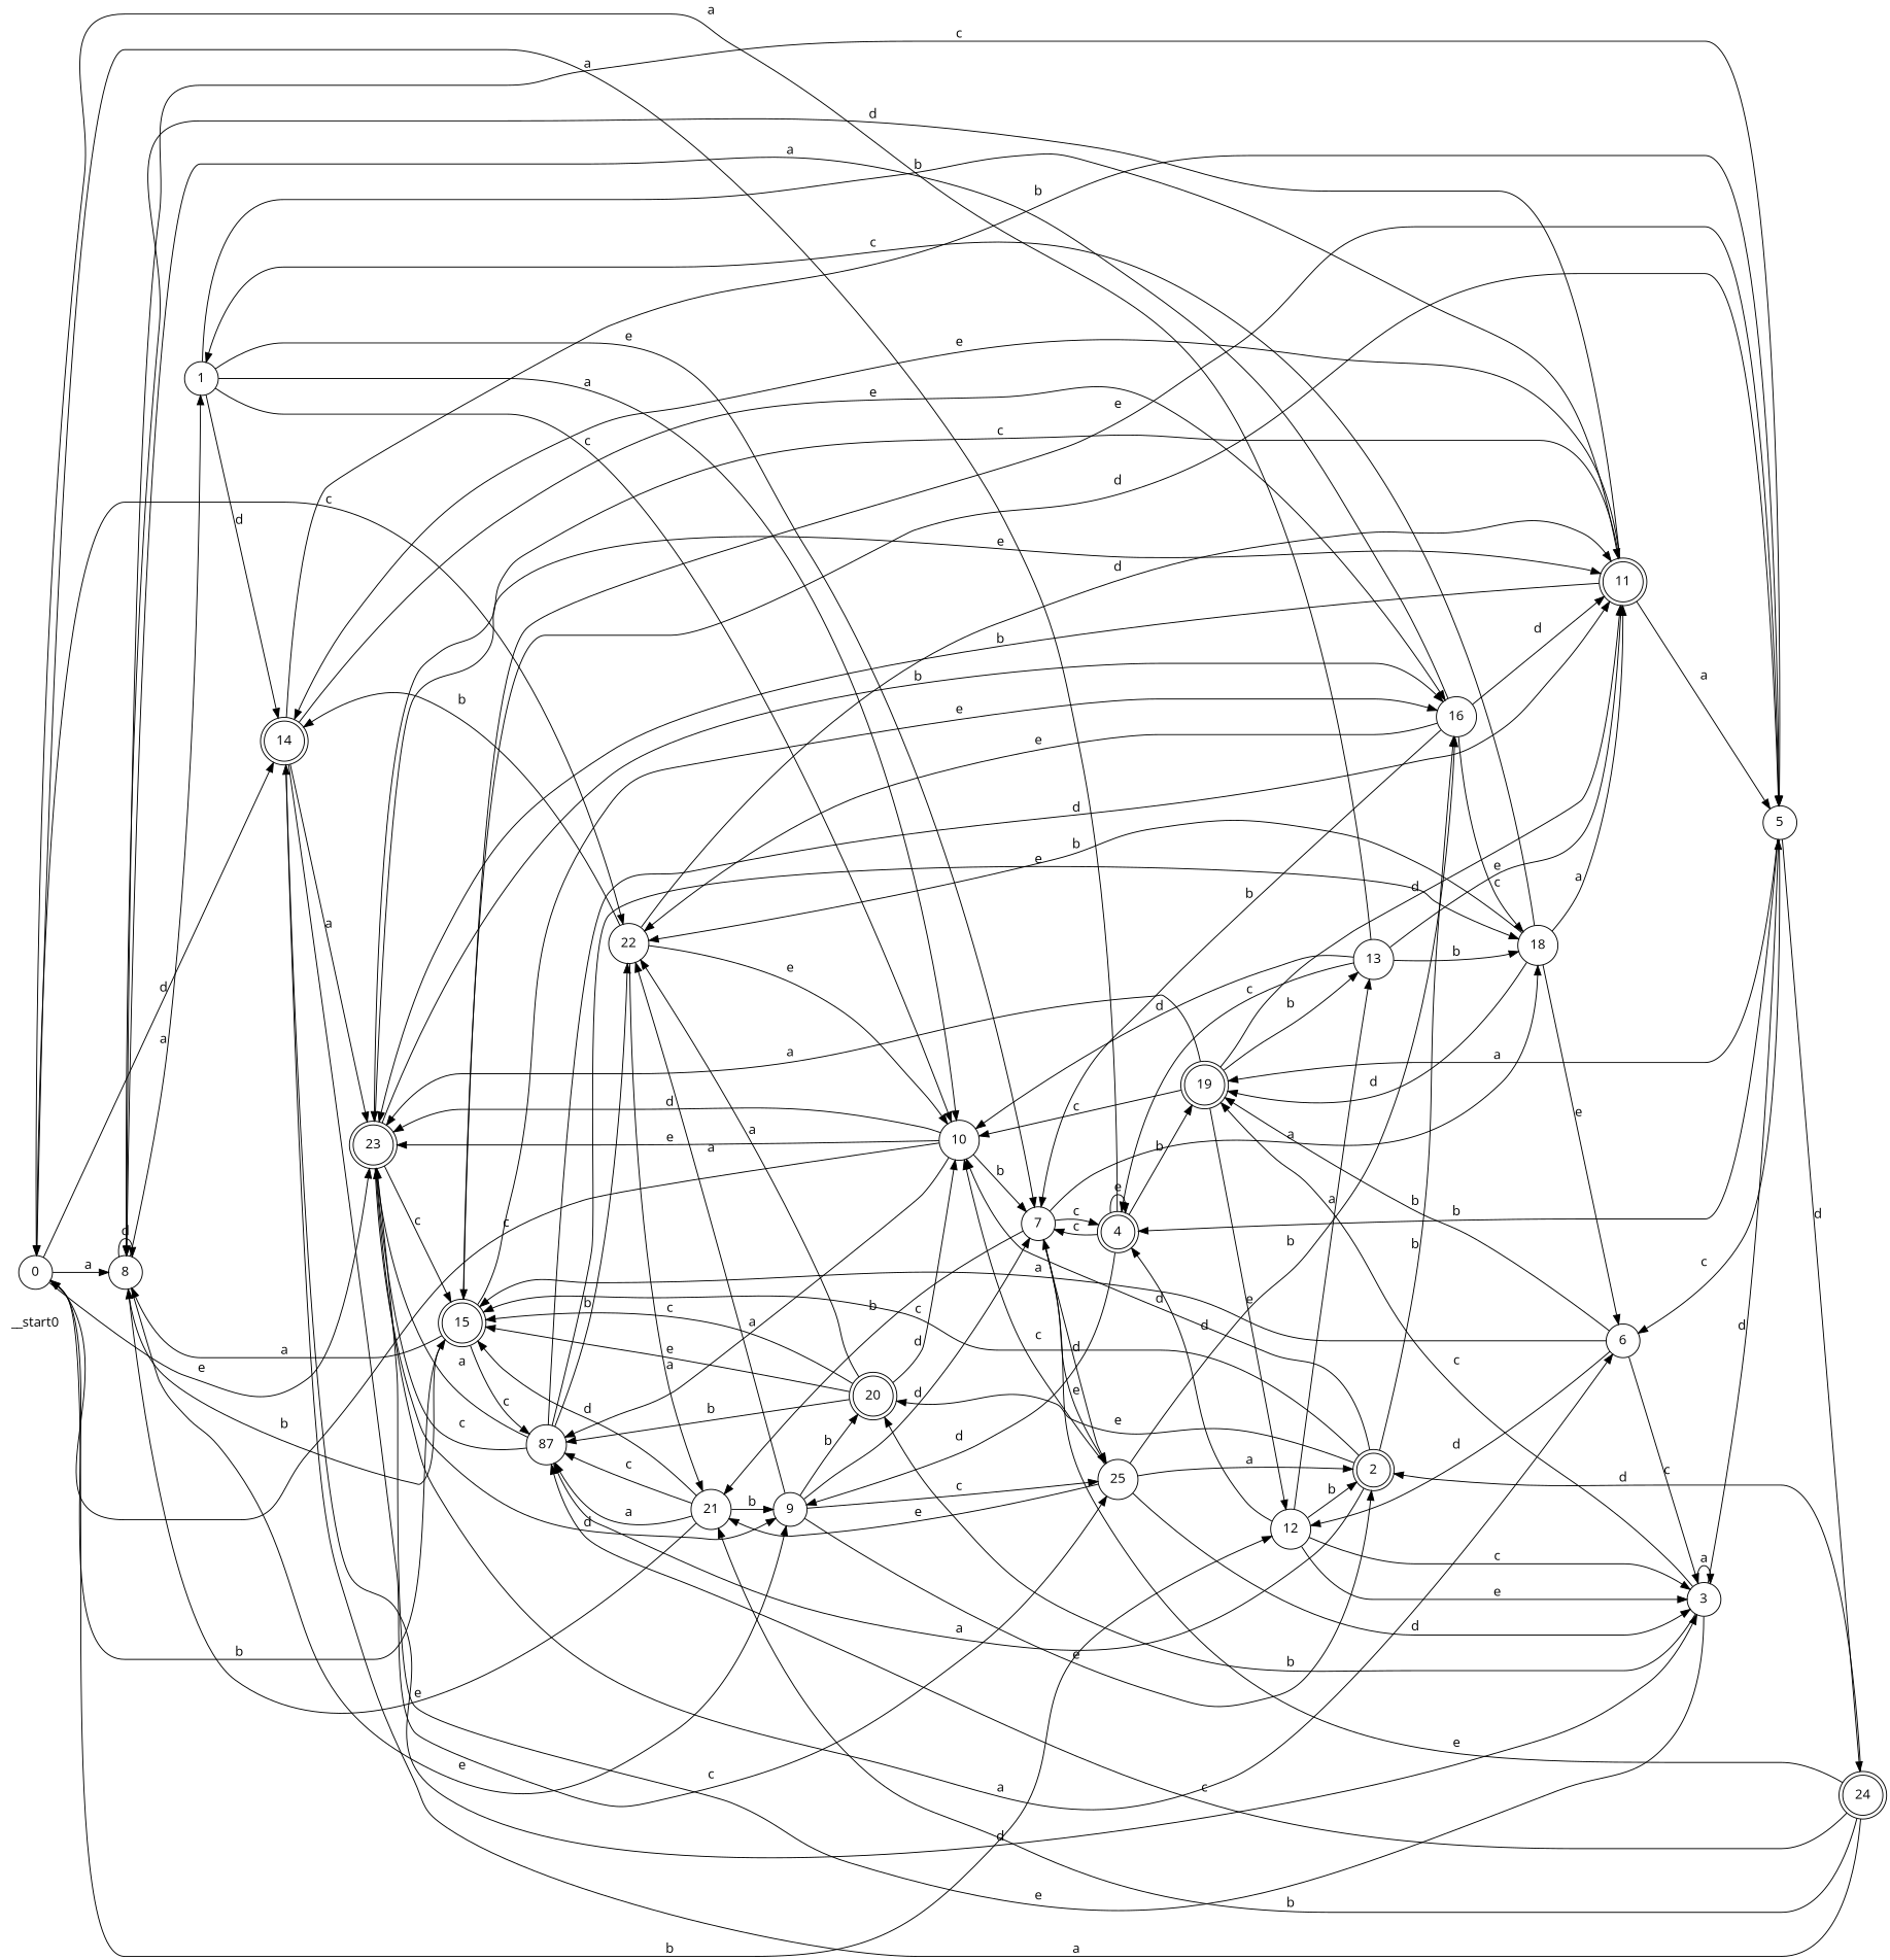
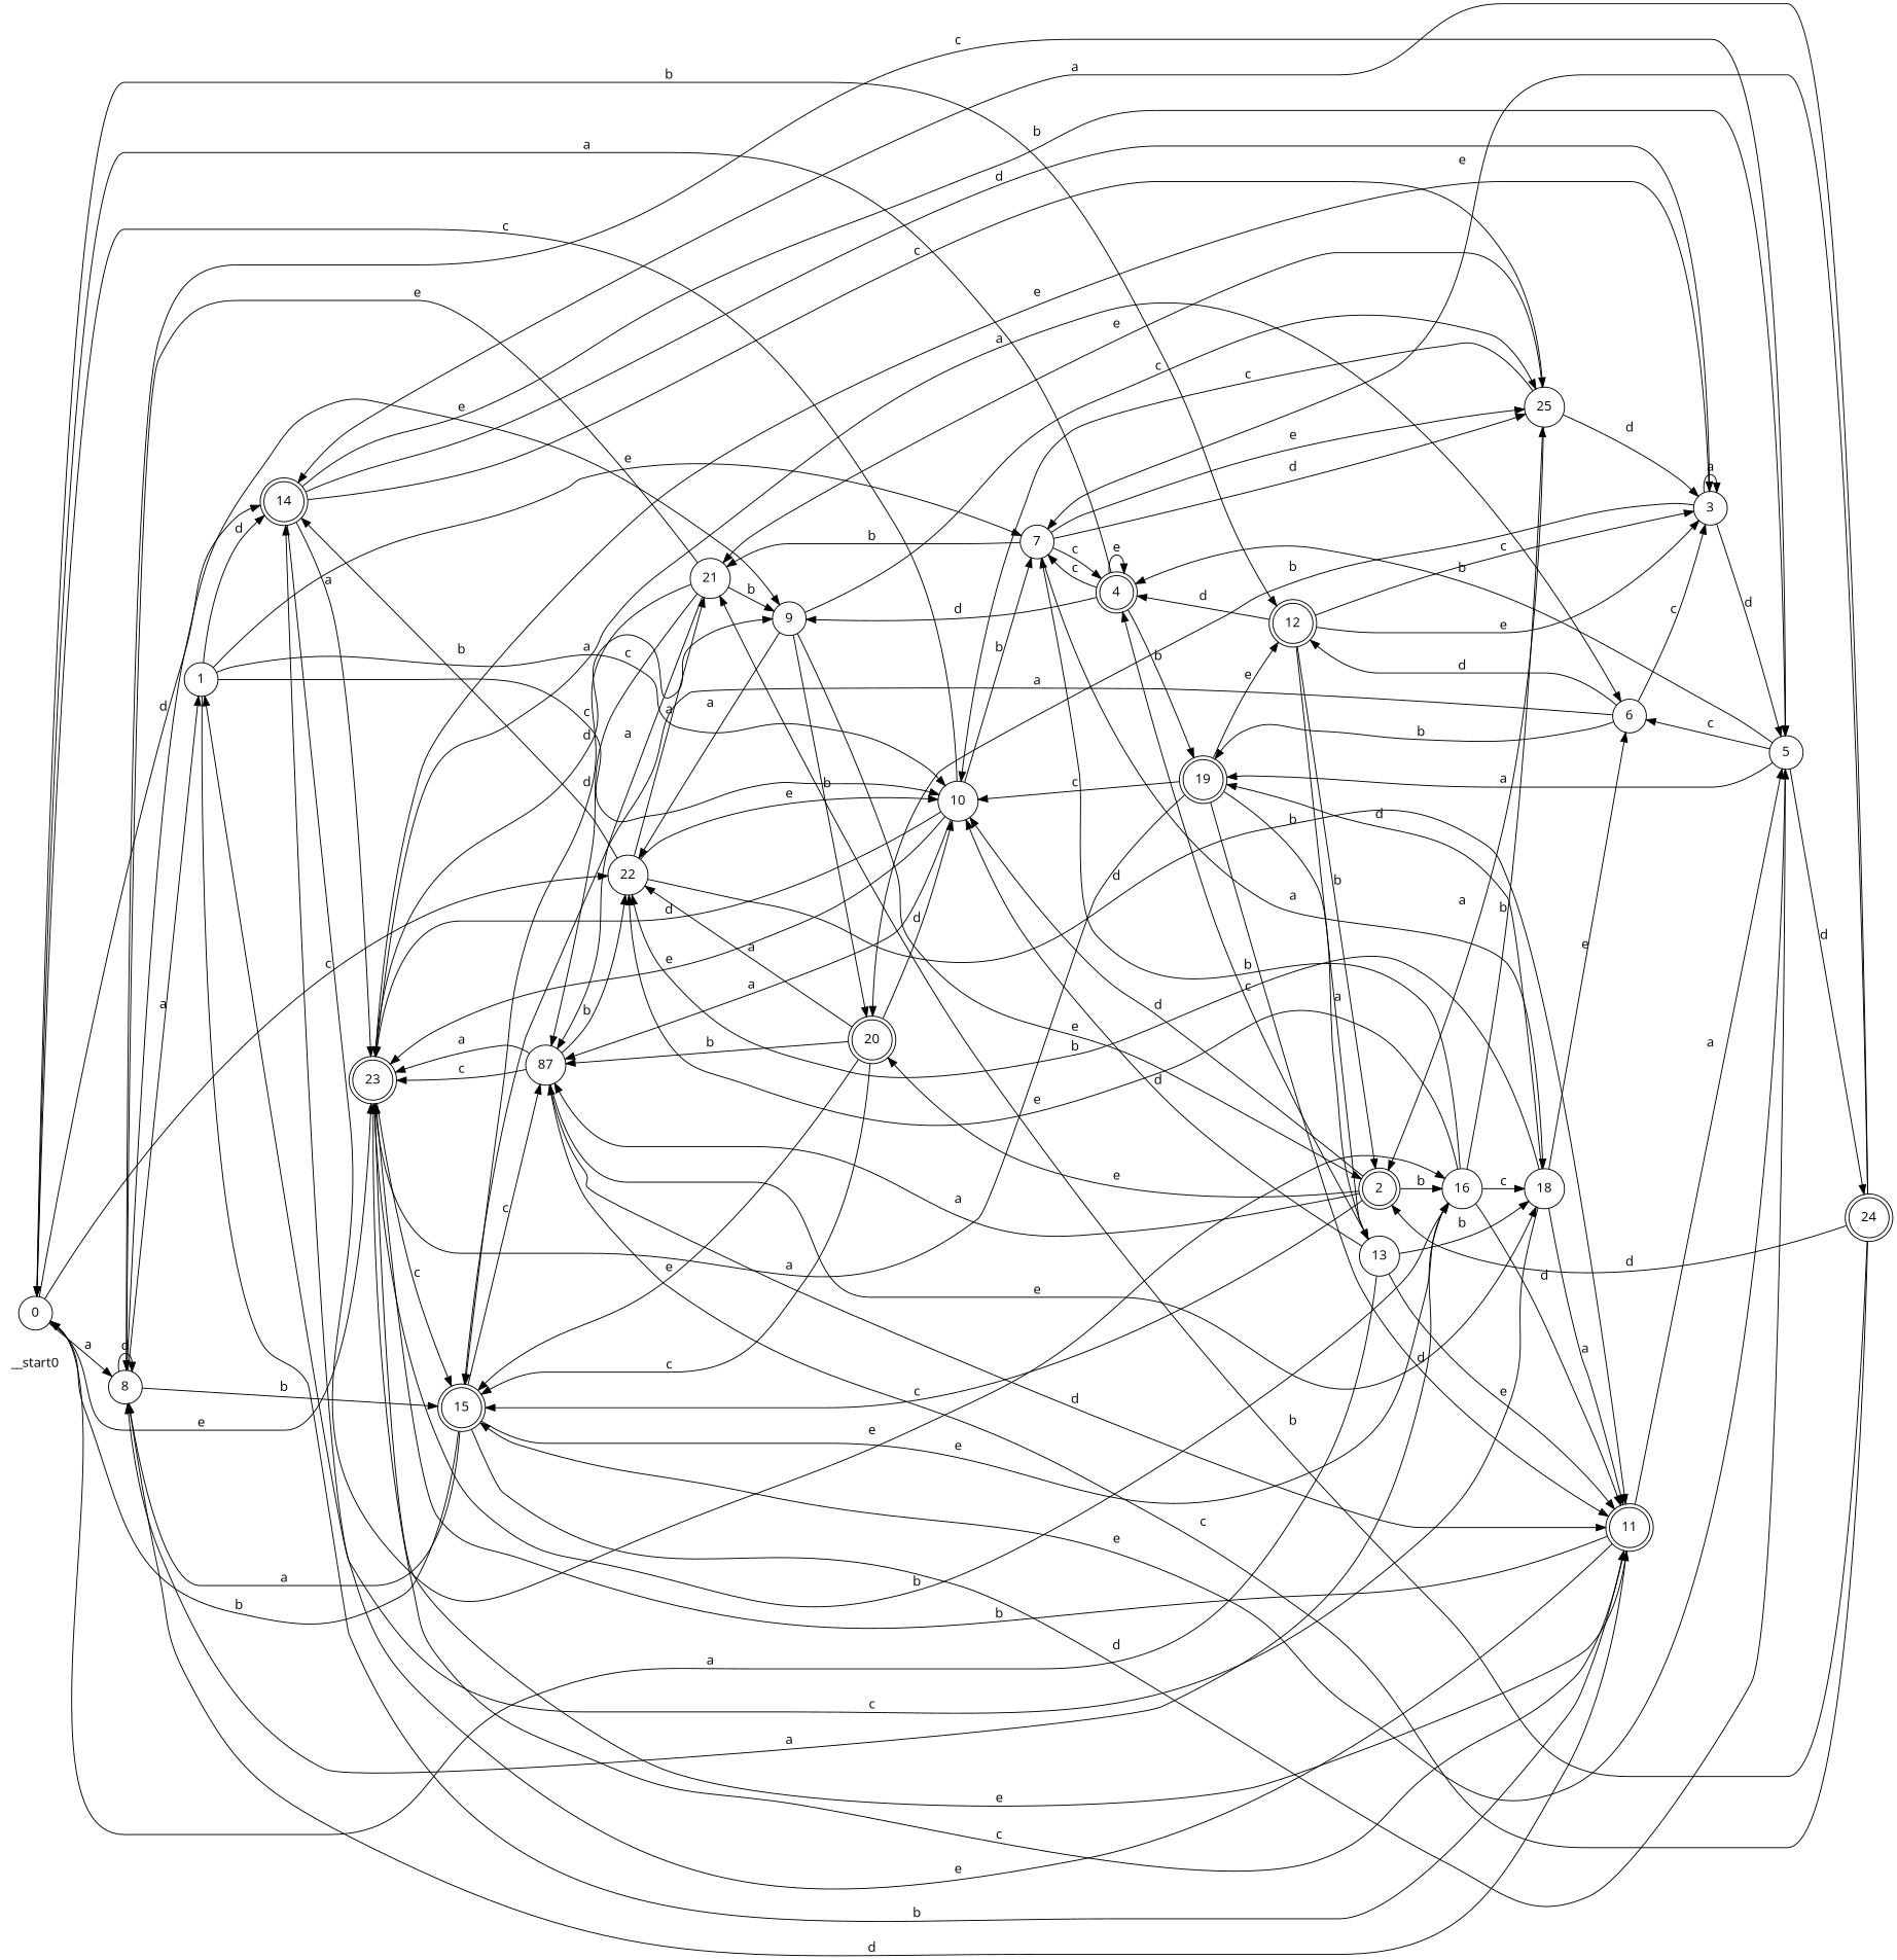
  digraph {
    fontname="Open Sans"
    rankdir=LR
    node [fontname="Open Sans" shape=circle color=black fillcolor=white style=filled]
    edge [fontname="Open Sans"]
    __start0 [shape=none color="" fillcolor="" style=""]
    n2 [label=0]
    n3 [label=8]
-   n4 [label=12]
+   n4 [label=12 shape=doublecircle]
    n5 [label=14 shape=doublecircle style="rounded,filled"]
    n6 [label=22]
    n7 [label=23 shape=doublecircle style="rounded,filled"]
    n8 [label=1]
    n9 [label=15 shape=doublecircle style="rounded,filled"]
    n10 [label=5]
    n11 [label=9]
    n12 [label=2 shape=doublecircle style="rounded,filled"]
    n13 [label=3]
    n14 [label=4 shape=doublecircle style="rounded,filled"]
    n15 [label=13]
    n16 [label=16]
    n17 [label=25]
    n18 [label=10]
    n19 [label=11 shape=doublecircle style="rounded,filled"]
    n20 [label=21]
    n21 [label=6]
    n22 [label=7]
    n23 [label=18]
    n24 [label=87]
    n25 [label=20 shape=doublecircle style="rounded,filled"]
    n26 [label=19 shape=doublecircle style="rounded,filled"]
    n27 [label=24 shape=doublecircle style="rounded,filled"]
    n2 -> n3 [label=a]
    n2 -> n4 [label=b]
    n2 -> n5 [label=d]
    n2 -> n6 [label=c]
    n2 -> n7 [label=e]
    n3 -> n3 [label=d]
    n3 -> n8 [label=a]
    n3 -> n9 [label=b]
    n3 -> n10 [label=c]
    n3 -> n11 [label=e]
    n4 -> n12 [label=b]
    n4 -> n13 [label=c]
    n4 -> n13 [label=e]
    n4 -> n14 [label=d]
    n4 -> n15 [label=a]
    n5 -> n7 [label=a]
    n5 -> n10 [label=b]
    n5 -> n13 [label=d]
    n5 -> n16 [label=e]
    n5 -> n17 [label=c]
    n6 -> n5 [label=b]
    n6 -> n18 [label=e]
    n6 -> n19 [label=d]
    n6 -> n20 [label=a]
    n7 -> n9 [label=c]
    n7 -> n11 [label=d]
    n7 -> n16 [label=b]
    n7 -> n19 [label=e]
    n7 -> n21 [label=a]
    n8 -> n5 [label=d]
    n8 -> n18 [label=a]
    n8 -> n18 [label=c]
    n8 -> n19 [label=b]
    n8 -> n22 [label=e]
    n9 -> n2 [label=b]
    n9 -> n3 [label=a]
    n9 -> n10 [label=d]
    n9 -> n16 [label=e]
    n9 -> n24 [label=c]
    n10 -> n9 [label=e]
    n10 -> n14 [label=b]
    n10 -> n21 [label=c]
    n10 -> n26 [label=a]
    n10 -> n27 [label=d]
    n11 -> n6 [label=a]
    n11 -> n12 [label=e]
    n11 -> n17 [label=c]
-   n11 -> n22 [label=d]
    n11 -> n25 [label=b]
    n12 -> n9 [label=c]
    n12 -> n16 [label=b]
    n12 -> n18 [label=d]
    n12 -> n24 [label=a]
    n12 -> n25 [label=e]
    n13 -> n7 [label=e]
    n13 -> n10 [label=d]
    n13 -> n13 [label=a]
    n13 -> n25 [label=b]
-   n13 -> n26 [label=c]
    n14 -> n2 [label=a]
    n14 -> n11 [label=d]
    n14 -> n14 [label=e]
    n14 -> n22 [label=c]
    n14 -> n26 [label=b]
    n15 -> n2 [label=a]
    n15 -> n14 [label=c]
    n15 -> n18 [label=d]
    n15 -> n19 [label=e]
    n15 -> n23 [label=b]
    n16 -> n3 [label=a]
    n16 -> n6 [label=e]
    n16 -> n19 [label=d]
    n16 -> n22 [label=b]
    n16 -> n23 [label=c]
    n17 -> n12 [label=a]
    n17 -> n13 [label=d]
-   n17 -> n16 [label=b]
+   n16 -> n17 [label=b]
    n17 -> n18 [label=c]
    n17 -> n20 [label=e]
    n18 -> n2 [label=c]
    n18 -> n7 [label=d]
    n18 -> n7 [label=e]
    n18 -> n22 [label=b]
    n18 -> n24 [label=a]
    n19 -> n3 [label=d]
    n19 -> n5 [label=e]
    n19 -> n7 [label=b]
    n19 -> n7 [label=c]
    n19 -> n10 [label=a]
    n20 -> n3 [label=e]
    n20 -> n9 [label=d]
    n20 -> n11 [label=b]
    n20 -> n24 [label=a]
    n20 -> n24 [label=c]
    n21 -> n4 [label=d]
    n21 -> n9 [label=a]
    n21 -> n13 [label=c]
    n21 -> n26 [label=b]
    n22 -> n14 [label=c]
    n22 -> n17 [label=d]
    n22 -> n17 [label=e]
    n22 -> n20 [label=b]
    n22 -> n23 [label=a]
    n23 -> n6 [label=b]
    n23 -> n8 [label=c]
    n23 -> n19 [label=a]
    n23 -> n21 [label=e]
    n23 -> n26 [label=d]
    n24 -> n6 [label=b]
    n24 -> n7 [label=a]
    n24 -> n7 [label=c]
    n24 -> n19 [label=d]
    n24 -> n23 [label=e]
    n25 -> n6 [label=a]
    n25 -> n9 [label=c]
    n25 -> n9 [label=e]
    n25 -> n18 [label=d]
    n25 -> n24 [label=b]
    n26 -> n4 [label=e]
    n26 -> n7 [label=a]
    n26 -> n15 [label=b]
    n26 -> n18 [label=c]
    n26 -> n19 [label=d]
    n27 -> n5 [label=a]
    n27 -> n12 [label=d]
    n27 -> n20 [label=b]
    n27 -> n22 [label=e]
    n27 -> n24 [label=c]
  }
